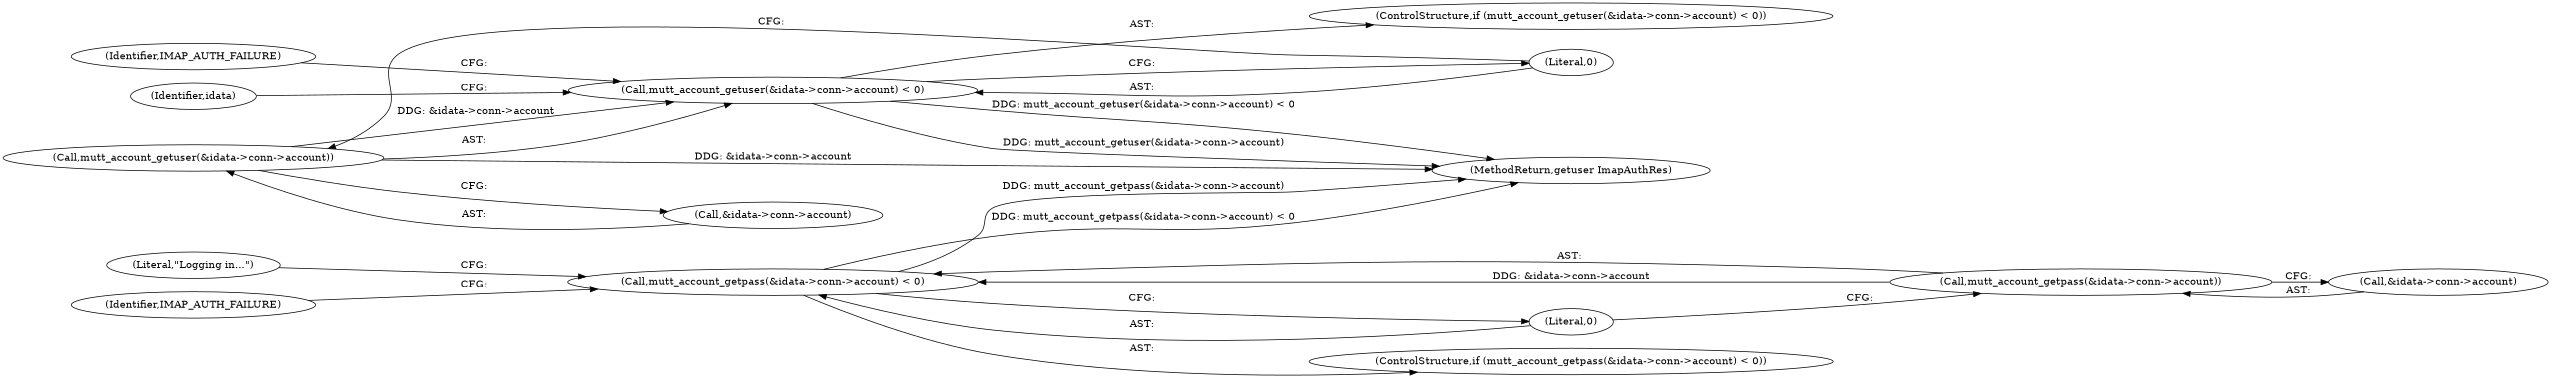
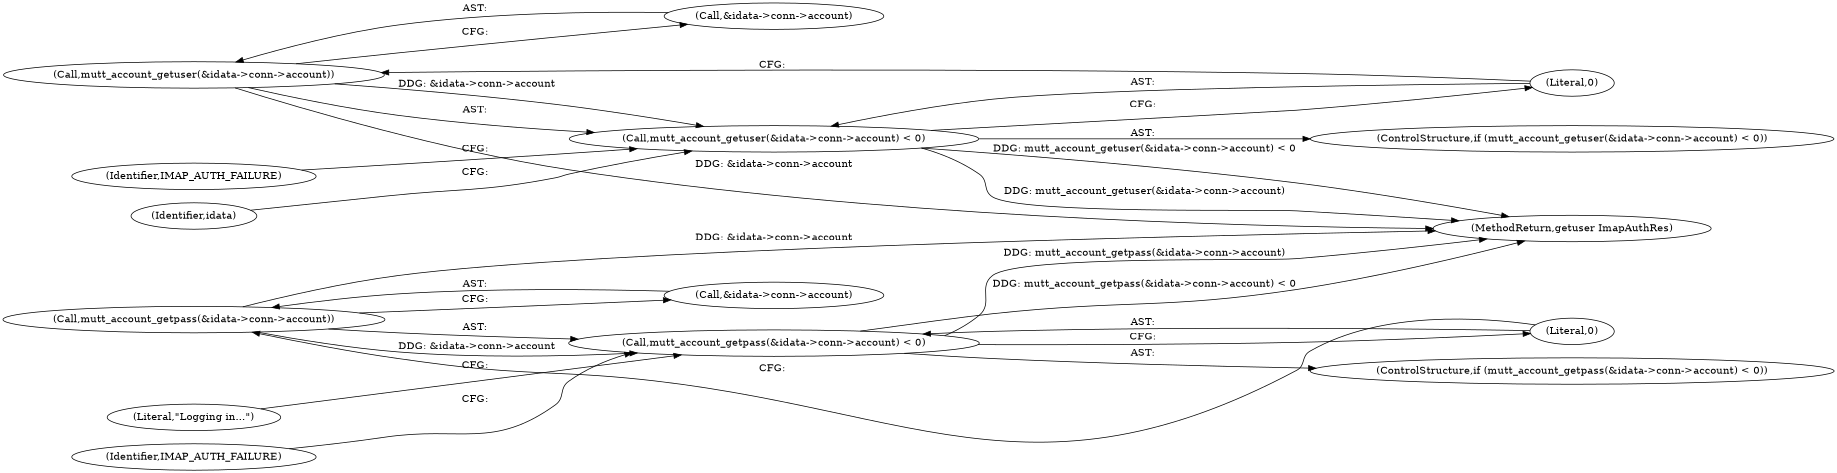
  digraph {
    rankdir=LR
    n1 [label="(Call,mutt_account_getuser(&idata->conn->account))"]
    n2 [label="(Call,mutt_account_getuser(&idata->conn->account) < 0)"]
    n3 [label="(Call,&idata->conn->account)"]
    n4 [label="(MethodReturn,getuser ImapAuthRes)"]
    n5 [label="(ControlStructure,if (mutt_account_getuser(&idata->conn->account) < 0))"]
    n6 [label="(Literal,0)"]
    n7 [label="(Call,mutt_account_getpass(&idata->conn->account))"]
    n8 [label="(Call,mutt_account_getpass(&idata->conn->account) < 0)"]
    n9 [label="(Call,&idata->conn->account)"]
    n10 [label="(Literal,0)"]
    n11 [label="(ControlStructure,if (mutt_account_getpass(&idata->conn->account) < 0))"]
    n12 [label="(Identifier,IMAP_AUTH_FAILURE)"]
    n13 [label="(Identifier,idata)"]
    n14 [label="(Literal,\"Logging in...\")"]
    n15 [label="(Identifier,IMAP_AUTH_FAILURE)"]
    n1 -> n2 [label="AST: "]
    n1 -> n2 [label="DDG: &idata->conn->account"]
    n1 -> n3 [label="CFG: "]
    n1 -> n4 [label="DDG: &idata->conn->account"]
    n2 -> n4 [label="DDG: mutt_account_getuser(&idata->conn->account) < 0"]
    n2 -> n4 [label="DDG: mutt_account_getuser(&idata->conn->account)"]
    n2 -> n5 [label="AST: "]
    n2 -> n6 [label="CFG: "]
    n3 -> n1 [label="AST: "]
    n6 -> n1 [label="CFG: "]
    n6 -> n2 [label="AST: "]
+   n7 -> n4 [label="DDG: &idata->conn->account"]
    n7 -> n8 [label="AST: "]
    n7 -> n8 [label="DDG: &idata->conn->account"]
    n7 -> n9 [label="CFG: "]
    n8 -> n4 [label="DDG: mutt_account_getpass(&idata->conn->account)"]
    n8 -> n4 [label="DDG: mutt_account_getpass(&idata->conn->account) < 0"]
    n8 -> n10 [label="CFG: "]
    n8 -> n11 [label="AST: "]
    n9 -> n7 [label="AST: "]
    n10 -> n7 [label="CFG: "]
    n10 -> n8 [label="AST: "]
    n12 -> n2 [label="CFG: "]
    n13 -> n2 [label="CFG: "]
    n14 -> n8 [label="CFG: "]
    n15 -> n8 [label="CFG: "]
  }
